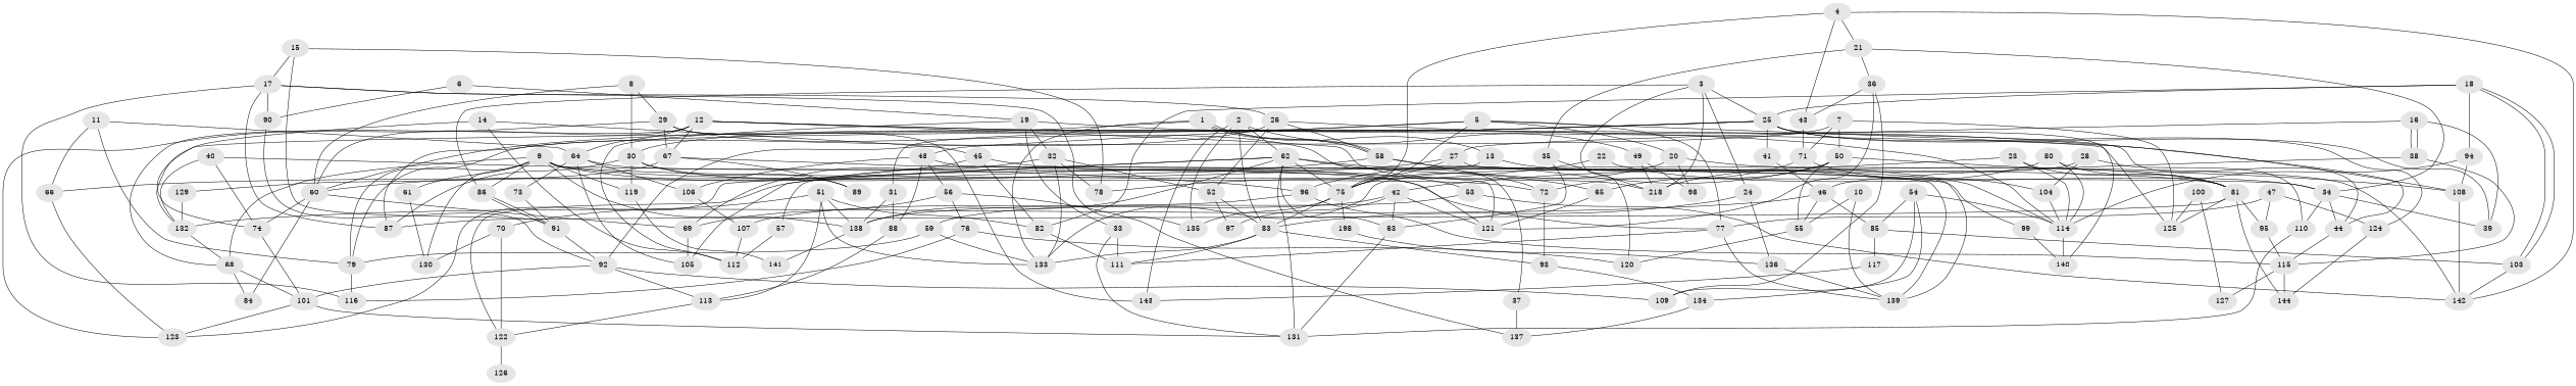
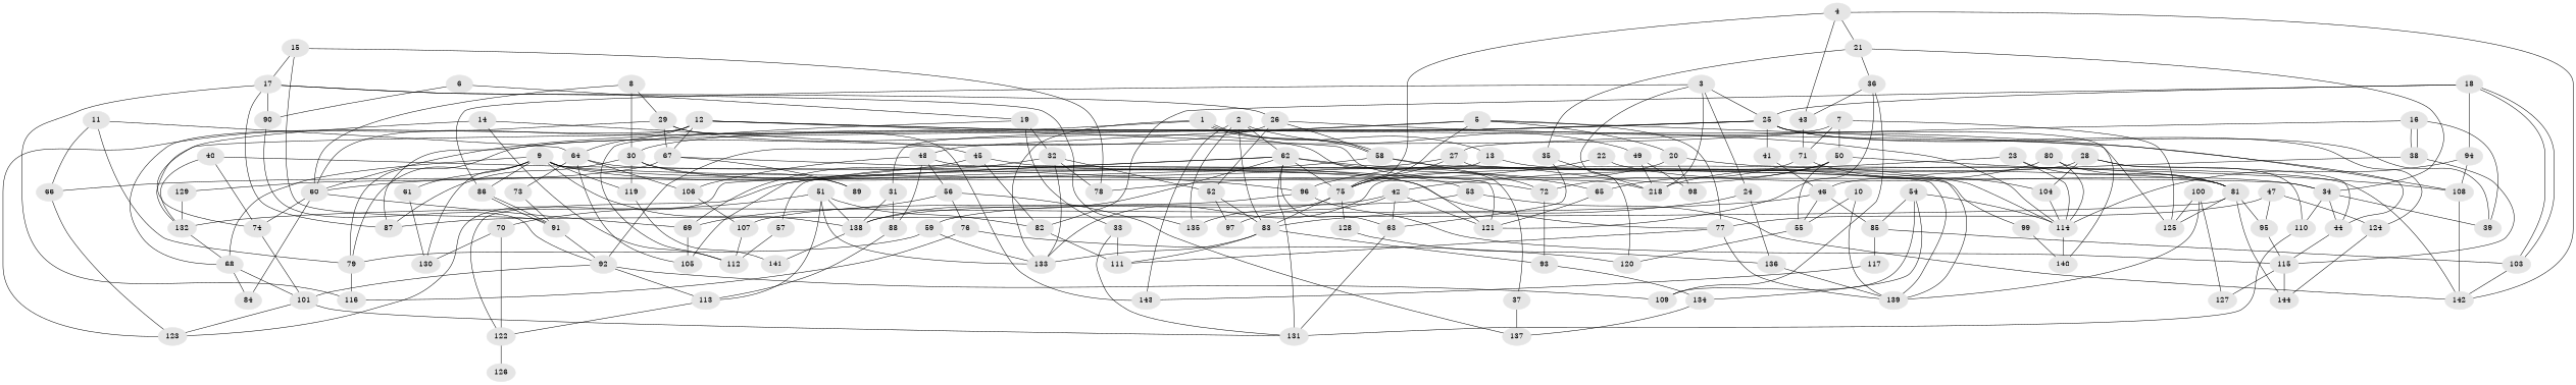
  graph {
    node [color=gray90 style=filled]
    1
    13
    30
    58
    133
    57
    81
    119
    87
    53
    89
    72
    122
    2
    49
    62
    83
    135
    143
    n20 [label=218]
    98
    75
    138
    114
    123
    131
    63
    65
    105
    111
    93
    3
    24
    25
    86
    120
    136
    60
    79
    39
    31
    41
    124
    140
    91
    4
    21
    43
    142
    34
    35
    36
    71
-   128 [label=198]
+   128
    5
    20
    44
    48
    77
    132
    115
    139
    88
    56
    106
    68
    6
    19
    90
    112
    32
    33
    92
    7
    50
    125
    55
    108
    96
    104
    109
    113
    101
    8
    29
    67
    37
    74
    69
    84
    9
    61
    130
    110
    116
    141
    10
    11
    66
    64
    12
    121
    73
    129
    95
    144
    14
    45
    82
    99
    15
    17
    78
    26
    16
    27
    38
    46
    52
    18
    94
    103
    22
    23
    42
    97
    107
    28
    137
    59
    85
    127
    40
    117
    47
    76
    51
    70
    54
    134
    126
    80
    100
    1 -- 13
    1 -- 30
    1 -- 58
    1 -- 58
    1 -- 133
    13 -- 57
    13 -- 81
    30 -- 119
    30 -- 87
    30 -- 53
    30 -- 89
    58 -- 81
    58 -- 72
    58 -- 122
    57 -- 112
    81 -- 87
    81 -- 125
    81 -- 95
    81 -- 144
    119 -- 141
    53 -- 142
    53 -- 59
    72 -- 93
    122 -- 126
    2 -- 49
    2 -- 62
    2 -- 83
    2 -- 135
    2 -- 143
    49 -- n20
    49 -- 98
    62 -- 75
    62 -- 138
    62 -- 114
    62 -- 123
    62 -- 131
    62 -- 63
    62 -- 65
    62 -- 105
    83 -- 133
    83 -- 111
    83 -- 93
    75 -- 83
    75 -- 135
    75 -- 128
    138 -- 141
    114 -- 140
    63 -- 131
    65 -- 121
    93 -- 134
    3 -- n20
    3 -- 24
    3 -- 25
    3 -- 86
    3 -- 120
    24 -- 83
    24 -- 136
    25 -- 60
    25 -- 79
    25 -- 39
    25 -- 31
    25 -- 41
    25 -- 124
    25 -- 140
    86 -- 91
    86 -- 91
    136 -- 139
    60 -- 74
    60 -- 69
    60 -- 84
    79 -- 116
    31 -- 138
    31 -- 88
    41 -- 46
    124 -- 144
    91 -- 92
    4 -- 75
    4 -- 21
    4 -- 43
    4 -- 142
    21 -- 34
    21 -- 35
    21 -- 36
    43 -- 71
    34 -- 39
    34 -- 44
    34 -- 110
    35 -- n20
    35 -- 63
    36 -- 43
    36 -- 109
    36 -- 121
    71 -- 72
    71 -- 104
    128 -- 136
    5 -- 75
    5 -- 20
    5 -- 44
    5 -- 48
    5 -- 77
    5 -- 132
    20 -- 98
    20 -- 75
    20 -- 142
    44 -- 115
    48 -- 139
    48 -- 88
    48 -- 56
    48 -- 106
    77 -- 111
    77 -- 139
    132 -- 68
    115 -- 144
    115 -- 127
    88 -- 113
    56 -- 69
    56 -- 137
    56 -- 76
    106 -- 107
    68 -- 101
    68 -- 84
    6 -- 19
    6 -- 90
-   19 -- 44
+   28 -- 44
    19 -- 112
    19 -- 32
    19 -- 33
    90 -- 92
    32 -- 133
    32 -- 69
    32 -- 78
    32 -- 52
    33 -- 131
    33 -- 111
    92 -- 109
    92 -- 113
    92 -- 101
    7 -- 71
    7 -- 92
    7 -- 50
    7 -- 125
    50 -- 65
    50 -- 55
    50 -- 108
    50 -- 96
    55 -- 120
    108 -- 142
    96 -- 138
    96 -- 115
    104 -- 114
    113 -- 122
    101 -- 123
    101 -- 131
    8 -- 30
    8 -- 60
    8 -- 29
    29 -- 143
    29 -- 123
    29 -- 67
    29 -- 37
    67 -- 89
    67 -- 121
    67 -- 129
    37 -- 137
    74 -- 101
    69 -- 105
    9 -- 119
    9 -- 72
    9 -- 138
    9 -- 86
    9 -- 79
    9 -- 34
    9 -- 77
    9 -- 68
    9 -- 61
    9 -- 130
    61 -- 130
    110 -- 131
    10 -- 139
    10 -- 55
    11 -- 79
    11 -- 66
    11 -- 64
    66 -- 123
    64 -- 105
    64 -- 106
    64 -- 121
    64 -- 73
    12 -- n20
    12 -- 114
    12 -- 60
    12 -- 68
    12 -- 125
    12 -- 67
    12 -- 64
    73 -- 91
    129 -- 132
    95 -- 115
    14 -- 112
    14 -- 74
    14 -- 45
    45 -- 60
    45 -- 82
    45 -- 99
    82 -- 111
    99 -- 140
    15 -- 91
    15 -- 17
    15 -- 78
    17 -- 87
    17 -- 135
    17 -- 90
    17 -- 116
    17 -- 26
    26 -- 58
    26 -- 87
    26 -- 108
    26 -- 52
    16 -- 39
    16 -- 27
    16 -- 38
    16 -- 38
    27 -- 75
    27 -- 139
    27 -- 66
    38 -- 115
    38 -- 46
    46 -- 132
    46 -- 55
    46 -- 85
    52 -- 83
    52 -- 97
    18 -- 25
    18 -- 82
    18 -- 94
    18 -- 103
    18 -- 103
    94 -- 114
    94 -- 108
    103 -- 142
    22 -- 34
    22 -- 78
    23 -- 81
    23 -- 114
    23 -- 42
    42 -- 63
    42 -- 121
    42 -- 97
    42 -- 107
    107 -- 112
    28 -- 133
    28 -- 104
    28 -- 110
    59 -- 133
    59 -- 79
    85 -- 103
    85 -- 117
    40 -- 132
    40 -- 96
    40 -- 74
    117 -- 143
    47 -- 124
    47 -- 77
    47 -- 95
    76 -- 120
    76 -- 116
    51 -- 133
    51 -- 138
    51 -- 113
    51 -- 82
    51 -- 70
    70 -- 122
    70 -- 130
    54 -- 114
    54 -- 109
    54 -- 85
    54 -- 134
    134 -- 137
    80 -- 81
    80 -- n20
    80 -- 114
+   100 -- 139
    100 -- 125
    100 -- 127
  }
